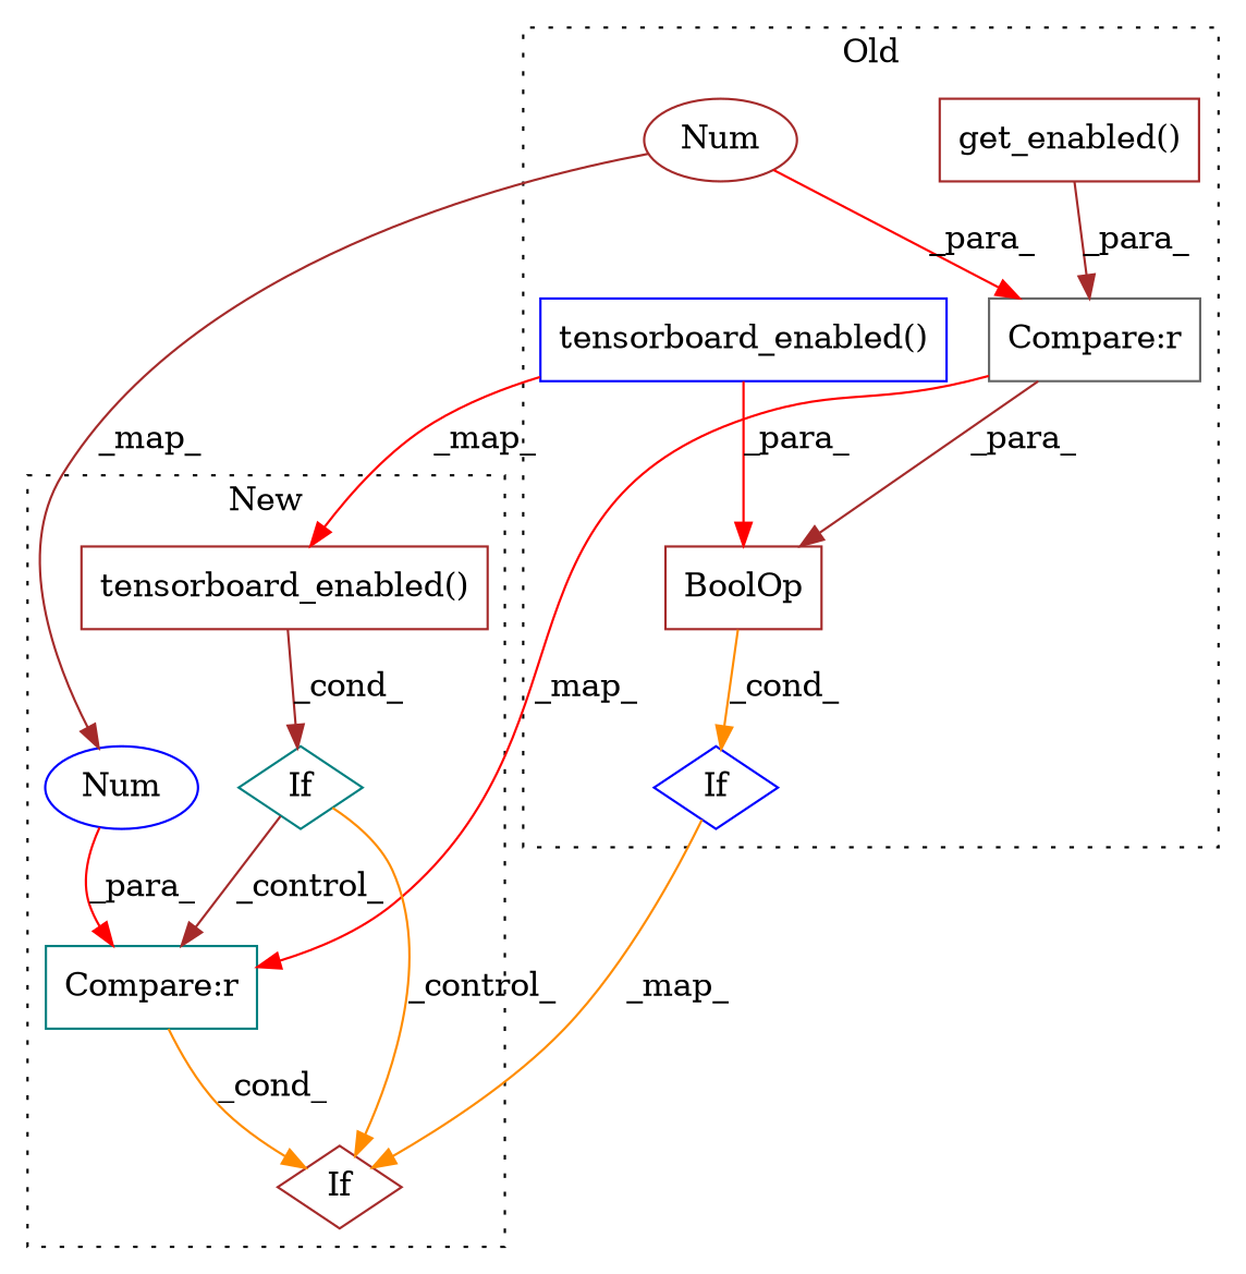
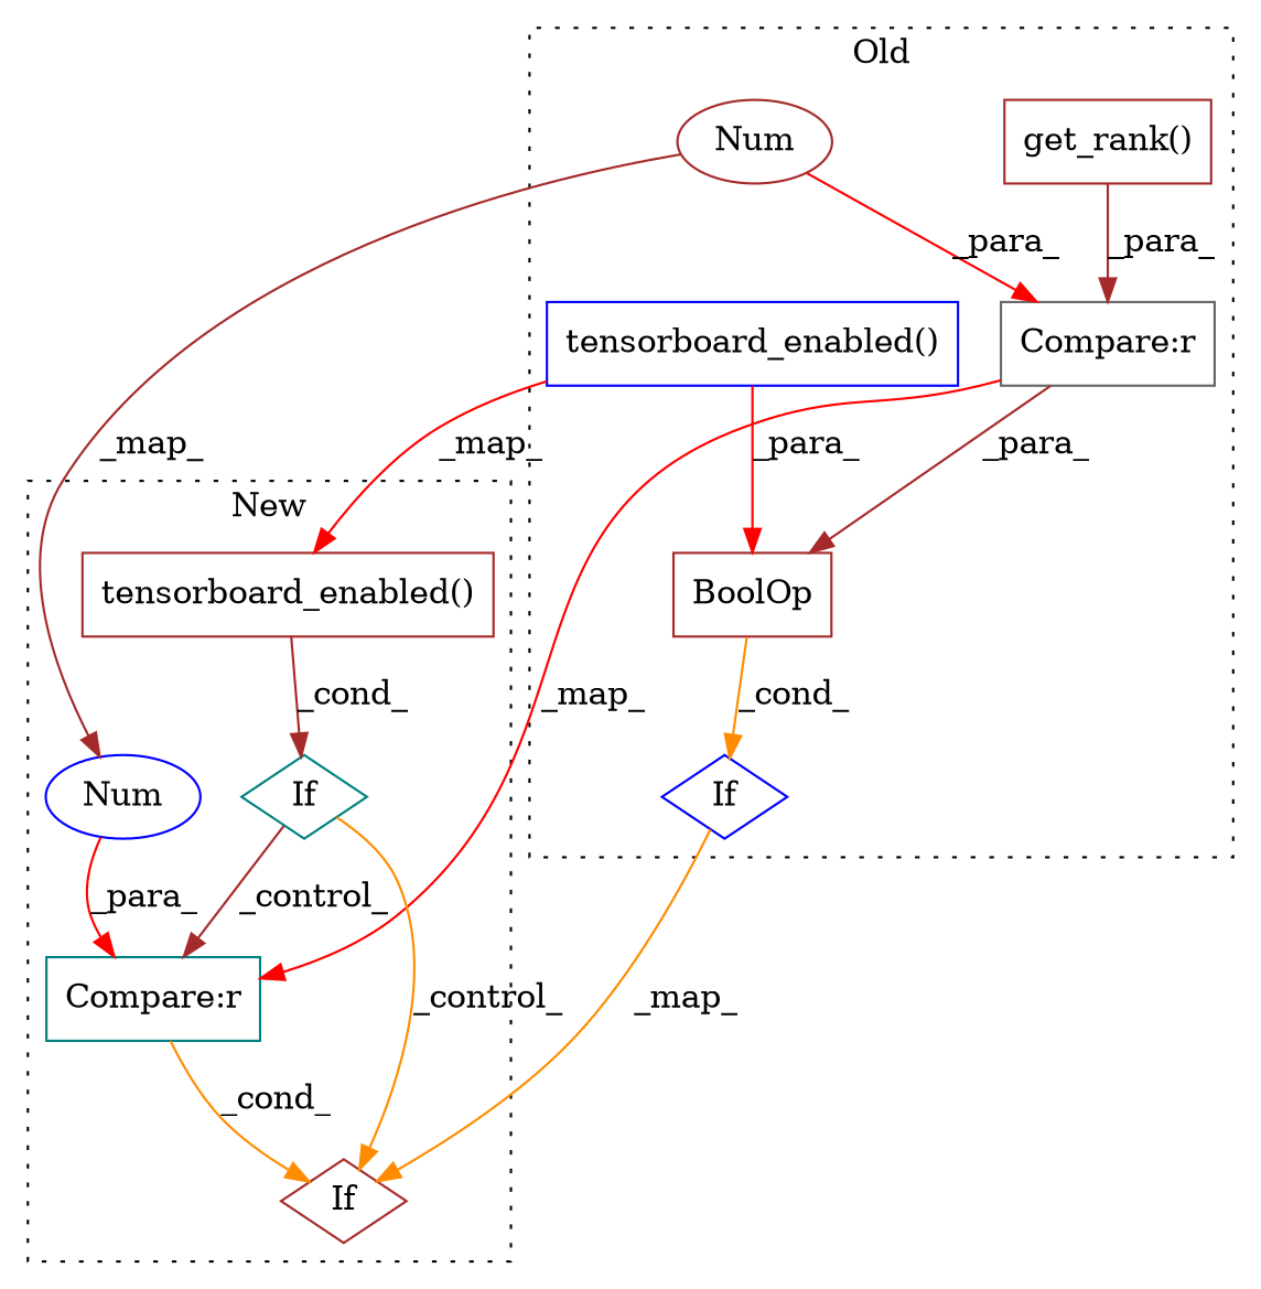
  digraph {
    node [a=75 l=3 s=28381 shape=box color=brown]
    edge [color=red]
    n1 [l=35 label="tensorboard_enabled()" s=28341 color=blue]
    n2 [a=96 label=If s=28293 shape=diamond color=blue]
-   n3 [l=28 label="get_enabled()"]
+   n3 [l=28 label="get_rank()"]
    n4 [a=40 l=33 label="Compare:r" color=gray40]
    n5 [a=72 l=118 label=BoolOp s=28296]
    n6 [a=76 l=1 label=Num s=28413 shape=ellipse]
    n7 [l=26 label="tensorboard_enabled()" s=28361]
    n8 [a=96 label=If s=28462 shape=diamond]
    n9 [a=40 l=21 label="Compare:r" s=28465 color=teal]
    n10 [a=96 label=If s=28358 shape=diamond color=teal]
    n11 [a=76 l=1 label=Num s=28485 shape=ellipse color=blue]
    subgraph cluster_1 {
      label=Old
      style=dotted
      n1
      n2
      n3
      n4
      n5
      n6
    }
    subgraph cluster_2 {
      label=New
      style=dotted
      n7
      n8
      n9
      n10
      n11
    }
    n1 -> n5 [label=_para_]
    n1 -> n7 [label=_map_]
    n2 -> n8 [label=_map_ color=darkorange]
    n3 -> n4 [label=_para_ color=brown]
    n4 -> n5 [label=_para_ color=brown]
    n4 -> n9 [label=_map_]
    n5 -> n2 [label=_cond_ color=darkorange]
    n6 -> n4 [label=_para_]
    n6 -> n11 [label=_map_ color=brown]
    n7 -> n10 [label=_cond_ color=brown]
    n9 -> n8 [label=_cond_ color=darkorange]
    n10 -> n8 [label=_control_ color=darkorange]
    n10 -> n9 [label=_control_ color=brown]
    n11 -> n9 [label=_para_]
  }
